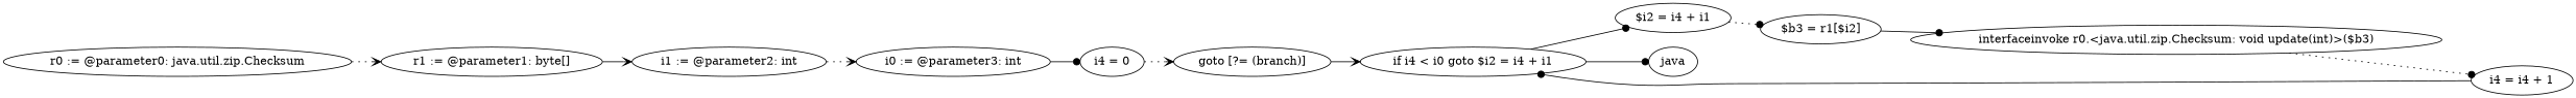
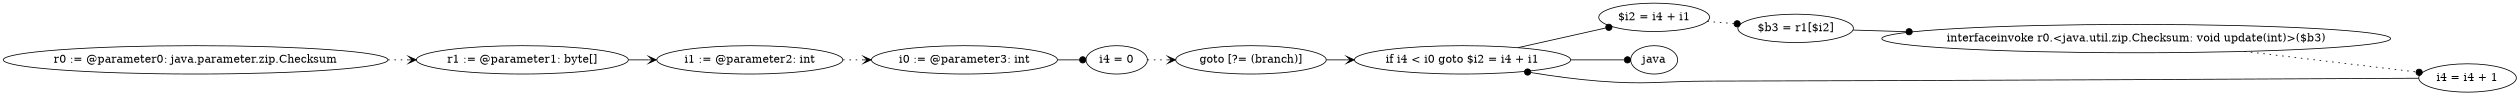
  digraph {
    rankdir=LR
    edge [arrowhead=dot style=solid]
-   "r0 := @parameter0: java.util.zip.Checksum"
+   "r0 := @parameter0: java.util.zip.Checksum" [label="r0 := @parameter0: java.parameter.zip.Checksum"]
    "r1 := @parameter1: byte[]"
    "i1 := @parameter2: int"
    "i0 := @parameter3: int"
    "i4 = 0"
    "goto [?= (branch)]"
    "if i4 < i0 goto $i2 = i4 + i1"
    "$i2 = i4 + i1"
    n9 [label=java]
    "$b3 = r1[$i2]"
    "interfaceinvoke r0.<java.util.zip.Checksum: void update(int)>($b3)"
    "i4 = i4 + 1"
    "r0 := @parameter0: java.util.zip.Checksum" -> "r1 := @parameter1: byte[]" [arrowhead=vee style=dotted]
    "r1 := @parameter1: byte[]" -> "i1 := @parameter2: int" [arrowhead=vee]
    "i1 := @parameter2: int" -> "i0 := @parameter3: int" [arrowhead=vee style=dotted]
    "i0 := @parameter3: int" -> "i4 = 0"
    "i4 = 0" -> "goto [?= (branch)]" [arrowhead=vee style=dotted]
    "goto [?= (branch)]" -> "if i4 < i0 goto $i2 = i4 + i1" [arrowhead=vee]
    "if i4 < i0 goto $i2 = i4 + i1" -> "$i2 = i4 + i1"
    "if i4 < i0 goto $i2 = i4 + i1" -> n9
    "$i2 = i4 + i1" -> "$b3 = r1[$i2]" [style=dotted]
    "$b3 = r1[$i2]" -> "interfaceinvoke r0.<java.util.zip.Checksum: void update(int)>($b3)"
    "interfaceinvoke r0.<java.util.zip.Checksum: void update(int)>($b3)" -> "i4 = i4 + 1" [style=dotted]
    "i4 = i4 + 1" -> "if i4 < i0 goto $i2 = i4 + i1"
  }
